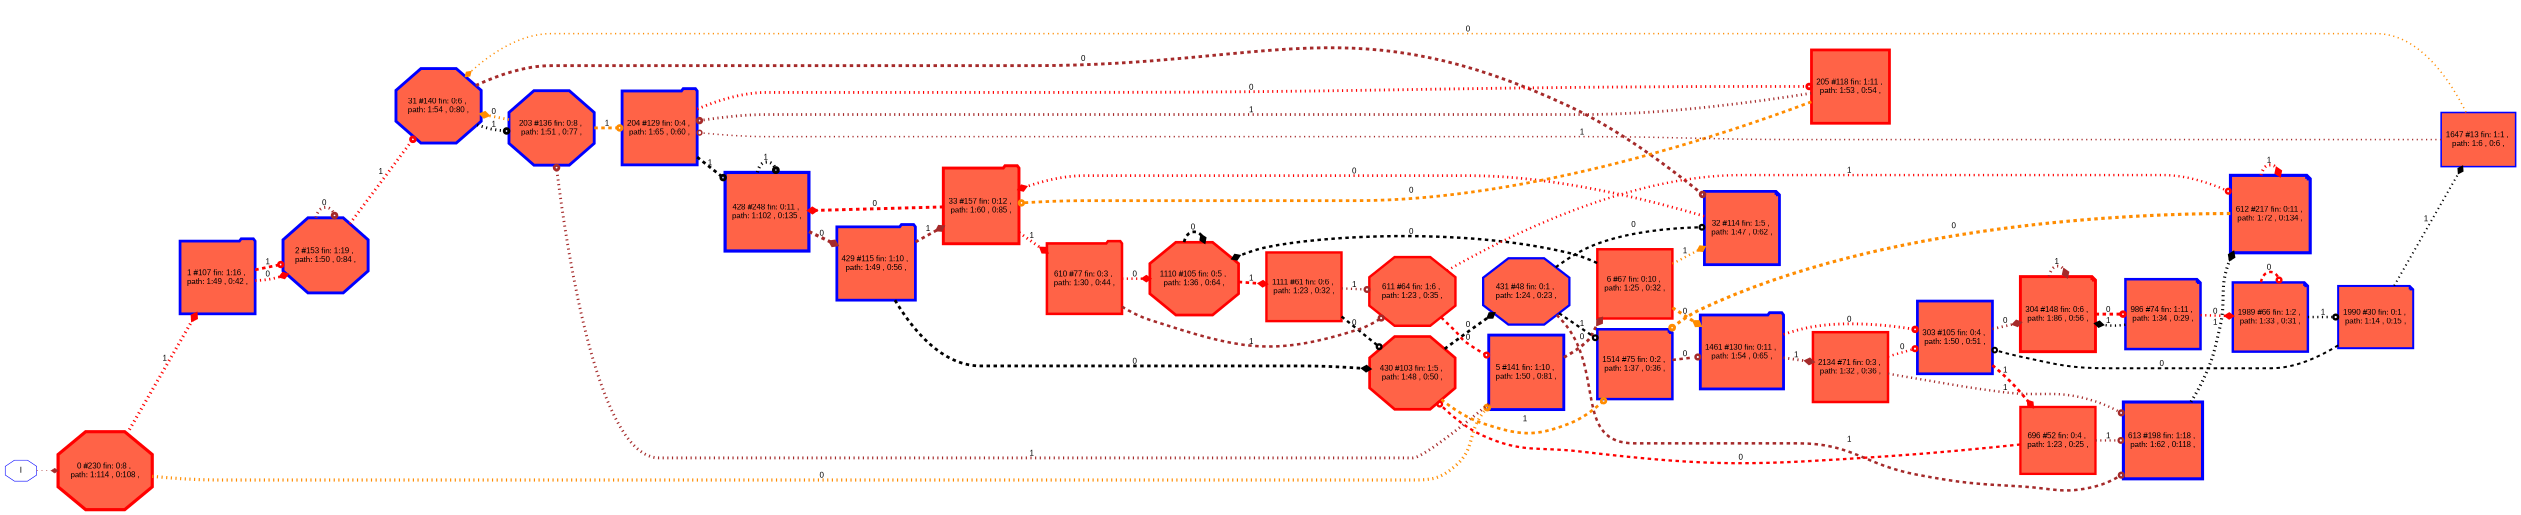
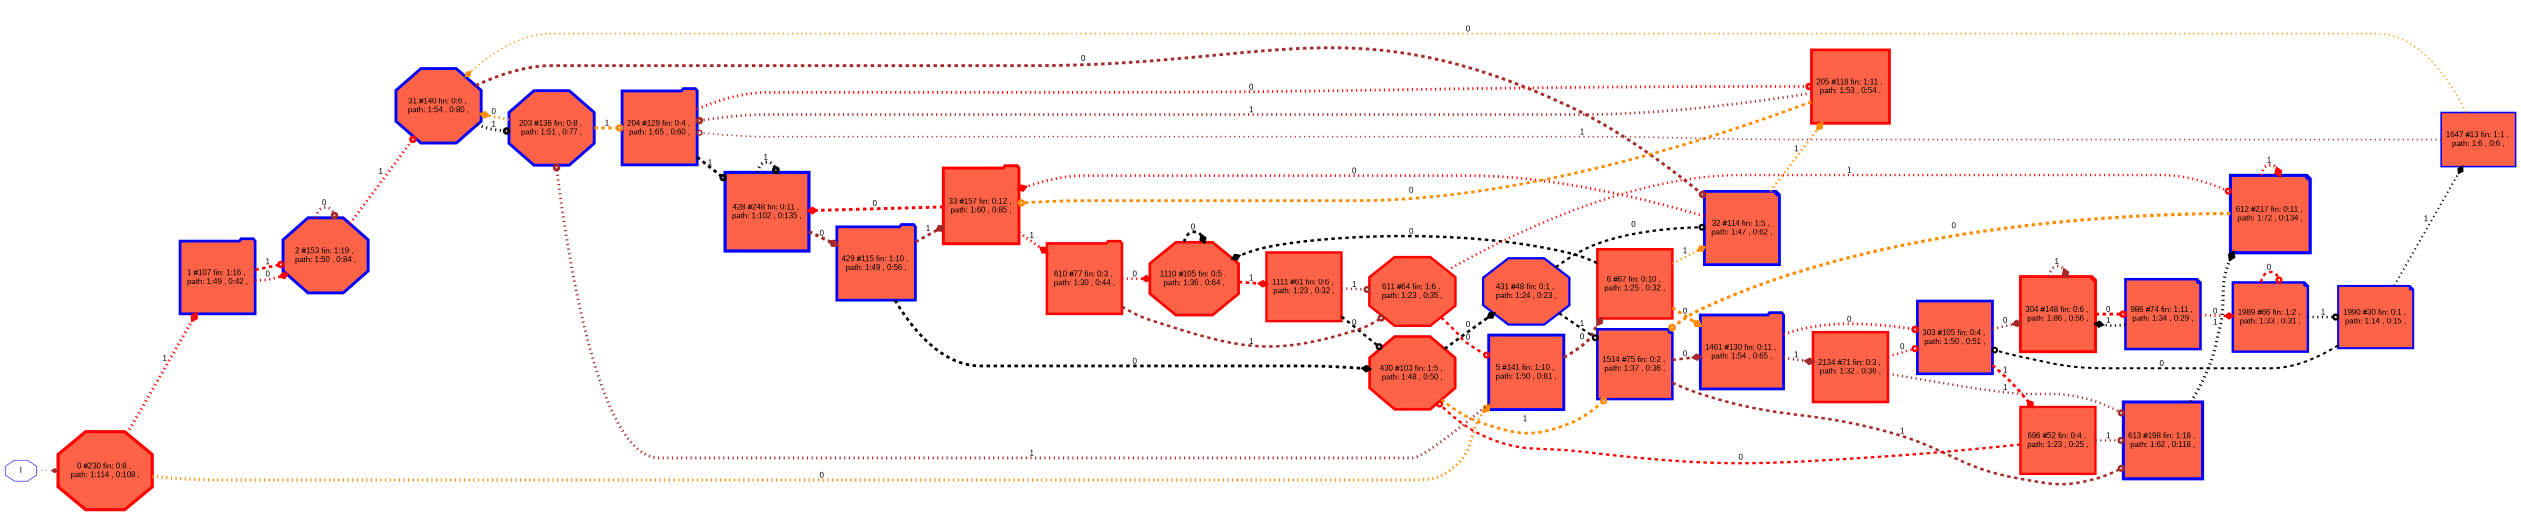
  digraph {
    fontname="Liberation Sans"
    rankdir=LR
    node [color=blue fillcolor=tomato fontname="Liberation Sans" penwidth=4.66344 shape=box style=filled]
    edge [arrowhead=odot color=red fontname="Liberation Sans" penwidth=4.66344 style=dotted]
    n1 [color=red height=1.8629 label="0 #230 fin: 0:8 , \n path: 1:114 , 0:108 , " penwidth=5.44242 shape=octagon width=1.8629]
    n2 [height=1.73733 label="1 #107 fin: 1:16 , \n path: 1:49 , 0:42 , " penwidth=4.68213 shape=folder width=1.73733]
    n3 [height=1.78437 label="5 #141 fin: 1:10 , \n path: 1:50 , 0:81 , " penwidth=4.95583 width=1.78437]
    n4 [height=1.7979 label="2 #153 fin: 1:19 , \n path: 1:50 , 0:84 , " penwidth=5.03695 shape=octagon width=1.7979]
    n5 [height=1.77833 label="203 #136 fin: 0:8 , \n path: 1:51 , 0:77 , " penwidth=4.91998 shape=octagon width=1.77833]
    n6 [color=red height=1.6524 label="6 #67 fin: 0:10 , \n path: 1:25 , 0:32 , " penwidth=4.21951 width=1.6524]
    I [shape=octagon fillcolor="" penwidth="" style=""]
    n8 [height=1.78318 label="31 #140 fin: 0:6 , \n path: 1:54 , 0:80 , " penwidth=4.94876 shape=octagon width=1.78318]
    n9 [height=1.76943 label="204 #129 fin: 0:4 , \n path: 1:65 , 0:60 , " penwidth=4.86753 shape=folder width=1.76943]
    n10 [height=1.74832 label="32 #114 fin: 1:5 , \n path: 1:47 , 0:62 , " penwidth=4.74493 shape=note width=1.74832]
    n11 [color=red height=1.73403 label="1110 #105 fin: 0:5 , \n path: 1:36 , 0:64 , " shape=octagon width=1.73403]
    n12 [height=1.77074 label="1461 #130 fin: 0:11 , \n path: 1:54 , 0:65 , " penwidth=4.8752 shape=folder width=1.77074]
    n13 [height=1.87448 label="428 #248 fin: 0:11 , \n path: 1:102 , 0:135 , " penwidth=5.51745 width=1.87448]
    n14 [color=red height=1.75425 label="205 #118 fin: 1:11 , \n path: 1:53 , 0:54 , " penwidth=4.77912 width=1.75425]
    n15 [color=red height=1.80214 label="33 #157 fin: 0:12 , \n path: 1:60 , 0:85 , " penwidth=5.0626 shape=folder width=1.80214]
    n16 [color=red height=1.63455 label="1111 #61 fin: 0:6 , \n path: 1:23 , 0:32 , " penwidth=4.12713 width=1.63455]
    n17 [height=1.74982 label="429 #115 fin: 1:10 , \n path: 1:49 , 0:56 , " penwidth=4.75359 shape=folder width=1.74982]
    n18 [color=red height=1.67835 label="610 #77 fin: 0:3 , \n path: 1:30 , 0:44 , " penwidth=4.35671 shape=folder width=1.67835]
    n19 [color=red height=1.73066 label="430 #103 fin: 1:5 , \n path: 1:48 , 0:50 , " penwidth=4.64439 shape=octagon width=1.73066]
    n20 [color=red height=1.64372 label="611 #64 fin: 1:6 , \n path: 1:23 , 0:35 , " penwidth=4.17439 shape=octagon width=1.64372]
    n21 [height=1.67349 label="1514 #75 fin: 0:2 , \n path: 1:37 , 0:36 , " penwidth=4.33073 shape=note width=1.67349]
    n22 [height=1.58756 label="431 #48 fin: 0:1 , \n path: 1:24 , 0:23 , " penwidth=3.89182 shape=octagon width=1.58756]
    n23 [height=1.85387 label="612 #217 fin: 0:11 , \n path: 1:72 , 0:134 , " penwidth=5.3845 shape=note width=1.85387]
    n24 [height=1.83949 label="613 #198 fin: 1:18 , \n path: 1:62 , 0:118 , " penwidth=5.2933 width=1.83949]
    n25 [color=red height=1.66329 label="2134 #71 fin: 0:3 , \n path: 1:32 , 0:36 , " penwidth=4.27667 width=1.66329]
    n26 [height=1.73403 label="303 #105 fin: 0:4 , \n path: 1:50 , 0:51 , " width=1.73403]
    n27 [color=red height=1.60348 label="696 #52 fin: 0:4 , \n path: 1:23 , 0:25 , " penwidth=3.97029 width=1.60348]
    n28 [color=red height=1.79242 label="304 #148 fin: 0:6 , \n path: 1:86 , 0:56 , " penwidth=5.00395 shape=note width=1.79242]
    n29 [height=1.671 label="986 #74 fin: 1:11 , \n path: 1:34 , 0:29 , " penwidth=4.31749 shape=note width=1.671]
    n30 [height=1.64956 label="1989 #66 fin: 1:2 , \n path: 1:33 , 0:31 , " penwidth=4.20469 shape=note width=1.64956]
    n31 [height=1.4893 label="1990 #30 fin: 0:1 , \n path: 1:14 , 0:15 , " penwidth=3.43399 shape=note width=1.4893]
    n32 [height=1.29172 label="1647 #13 fin: 1:1 , \n path: 1:6 , 0:6 , " penwidth=2.63906 width=1.29172]
    n1 -> n2 [arrowhead=diamond label="1 " penwidth=5.44242]
-   n1 -> n3 [color=darkorange label="0 " penwidth=5.44242]
+   n1 -> n3 [arrowhead=diamond color=darkorange label="0 " penwidth=5.44242]
    n2 -> n4 [label="1 " penwidth=4.68213 style=dashed]
    n2 -> n4 [arrowhead=diamond label="0 " penwidth=4.68213]
    n3 -> n5 [color=brown label="1 " penwidth=4.95583]
    n3 -> n6 [arrowhead=diamond color=brown label="0 " penwidth=4.95583 style=dashed]
    n4 -> n4 [color=brown label="0 " penwidth=5.03695]
    n4 -> n8 [label="1 " penwidth=5.03695]
    n5 -> n8 [arrowhead=diamond color=darkorange label="0 " penwidth=4.91998]
    n5 -> n9 [color=darkorange label="1 " penwidth=4.91998 style=dashed]
    n6 -> n10 [arrowhead=diamond color=darkorange label="1 " penwidth=4.21951]
    n6 -> n11 [arrowhead=diamond color=black label="0 " penwidth=4.21951 style=dashed]
    n6 -> n12 [arrowhead=diamond color=darkorange label="0 " penwidth=5.2933 style=dashed]
    I -> n1 [arrowhead=diamond color=brown penwidth=""]
    n8 -> n5 [color=black label="1 " penwidth=4.94876]
    n8 -> n10 [color=brown label="0 " penwidth=4.94876 style=dashed]
    n9 -> n13 [color=black label="1 " penwidth=4.86753 style=dashed]
    n9 -> n14 [label="0 " penwidth=4.86753]
+   n10 -> n14 [arrowhead=diamond color=darkorange label="1 " penwidth=4.74493]
    n10 -> n15 [arrowhead=diamond label="0 " penwidth=4.74493]
    n11 -> n11 [arrowhead=diamond color=black label="0 " style=dashed]
    n11 -> n16 [arrowhead=diamond label="1 " style=dashed]
    n12 -> n25 [arrowhead=diamond color=brown label="1 " penwidth=4.8752]
    n12 -> n26 [label="0 " penwidth=4.8752]
    n13 -> n13 [color=black label="1 " penwidth=5.51745]
    n13 -> n17 [arrowhead=diamond color=brown label="0 " penwidth=5.51745 style=dashed]
    n14 -> n9 [color=brown label="1 " penwidth=4.77912]
    n14 -> n15 [color=darkorange label="0 " penwidth=4.77912 style=dashed]
    n15 -> n13 [arrowhead=diamond label="0 " penwidth=5.0626 style=dashed]
    n15 -> n18 [arrowhead=diamond label="1 " penwidth=5.0626]
    n16 -> n19 [color=black label="0 " penwidth=4.12713 style=dashed]
    n16 -> n20 [color=brown label="1 " penwidth=4.12713]
    n17 -> n15 [arrowhead=diamond color=brown label="1 " penwidth=4.75359 style=dashed]
    n17 -> n19 [arrowhead=diamond color=black label="0 " penwidth=4.75359 style=dashed]
    n18 -> n11 [arrowhead=diamond label="0 " penwidth=4.35671]
    n18 -> n20 [color=brown label="1 " penwidth=4.35671 style=dashed]
    n19 -> n21 [color=darkorange label="1 " penwidth=4.64439 style=dashed]
    n19 -> n22 [arrowhead=diamond color=black label="0 " penwidth=4.64439 style=dashed]
    n20 -> n3 [label="0 " penwidth=4.17439 style=dashed]
    n20 -> n23 [label="1 " penwidth=4.17439]
-   n21 -> n12 [color=brown label="0 " penwidth=4.33073 style=dashed]
-   n22 -> n24 [color=brown label="1 " penwidth=4.33073 style=dashed]
+   n21 -> n12 [arrowhead=diamond color=brown label="0 " penwidth=4.33073 style=dashed]
+   n21 -> n24 [color=brown label="1 " penwidth=4.33073 style=dashed]
    n22 -> n10 [color=black label="0 " penwidth=3.89182 style=dashed]
    n22 -> n21 [color=black label="1 " penwidth=3.89182 style=dashed]
    n23 -> n21 [color=darkorange label="0 " penwidth=5.3845 style=dashed]
    n23 -> n23 [arrowhead=diamond label="1 " penwidth=5.3845]
    n24 -> n23 [arrowhead=diamond color=black label="1 " penwidth=5.2933]
    n25 -> n24 [color=brown label="1 " penwidth=4.27667]
    n25 -> n26 [label="0 " penwidth=4.27667]
    n26 -> n27 [arrowhead=diamond label="1 " style=dashed]
    n26 -> n28 [arrowhead=diamond color=brown label="0 "]
    n27 -> n19 [label="0 " penwidth=3.97029 style=dashed]
    n27 -> n24 [color=brown label="1 " penwidth=3.97029]
    n28 -> n28 [arrowhead=diamond color=brown label="1 " penwidth=5.00395]
    n28 -> n29 [label="0 " penwidth=5.00395 style=dashed]
    n29 -> n28 [arrowhead=diamond color=black label="1 " penwidth=4.31749]
    n29 -> n30 [arrowhead=diamond label="0 " penwidth=4.31749]
    n30 -> n30 [label="0 " penwidth=4.20469 style=dashed]
    n30 -> n31 [color=black label="1 " penwidth=4.20469]
    n31 -> n26 [color=black label="0 " penwidth=3.43399 style=dashed]
    n31 -> n32 [arrowhead=diamond color=black label="1 " penwidth=3.43399]
    n32 -> n8 [arrowhead=diamond color=darkorange label="0 " penwidth=2.63906]
    n32 -> n9 [color=brown label="1 " penwidth=2.63906]
  }
